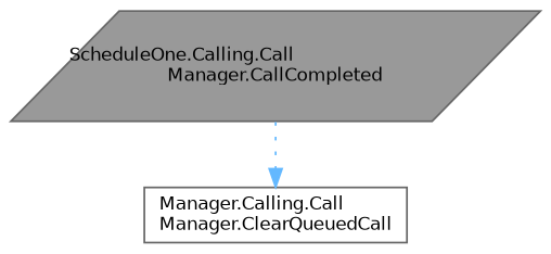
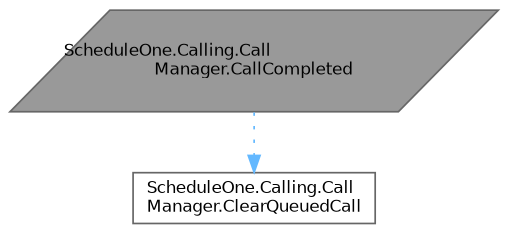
  digraph {
    rankdir=TB
    node [fontname=Helvetica fontsize=10 style=filled]
    n1 [color=gray40 fillcolor=grey60 fontcolor=black height=0.2 label="ScheduleOne.Calling.Call\lManager.CallCompleted" shape=parallelogram width=0.4]
-   n2 [color=grey40 fillcolor=white height=0.2 label="Manager.Calling.Call\lManager.ClearQueuedCall" shape=box width=0.4]
+   n2 [color=grey40 fillcolor=white height=0.2 label="ScheduleOne.Calling.Call\lManager.ClearQueuedCall" shape=box width=0.4]
    n1 -> n2 [color=steelblue1 fontname=Helvetica fontsize=10 labelfontname=Helvetica labelfontsize=10 style=dotted]
  }
